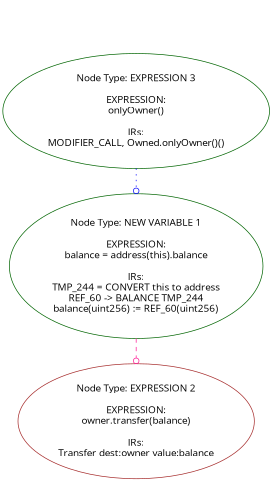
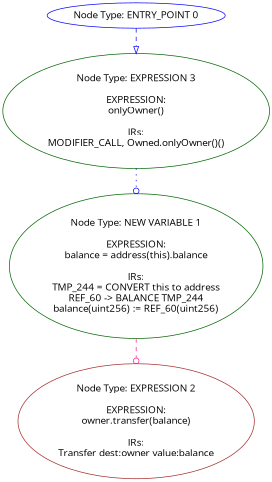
  digraph {
    fontname="Open Sans"
    node [color=darkgreen fontname="Open Sans"]
    edge [color=blue style=dashed arrowhead=odot fontname="Open Sans"]
+   n1 [label="Node Type: ENTRY_POINT 0\n" color=blue]
    n2 [label="Node Type: EXPRESSION 3\n\nEXPRESSION:\nonlyOwner()\n\nIRs:\nMODIFIER_CALL, Owned.onlyOwner()()"]
    n3 [label="Node Type: NEW VARIABLE 1\n\nEXPRESSION:\nbalance = address(this).balance\n\nIRs:\nTMP_244 = CONVERT this to address\nREF_60 -> BALANCE TMP_244\nbalance(uint256) := REF_60(uint256)"]
    n4 [label="Node Type: EXPRESSION 2\n\nEXPRESSION:\nowner.transfer(balance)\n\nIRs:\nTransfer dest:owner value:balance" color=brown]
+   n1 -> n2 [arrowhead=onormal]
    n2 -> n3 [style=dotted]
    n3 -> n4 [color=deeppink]
  }
